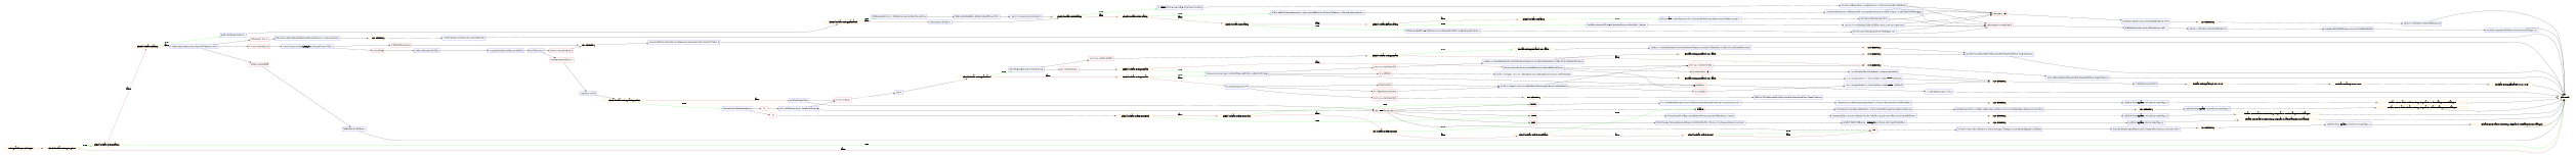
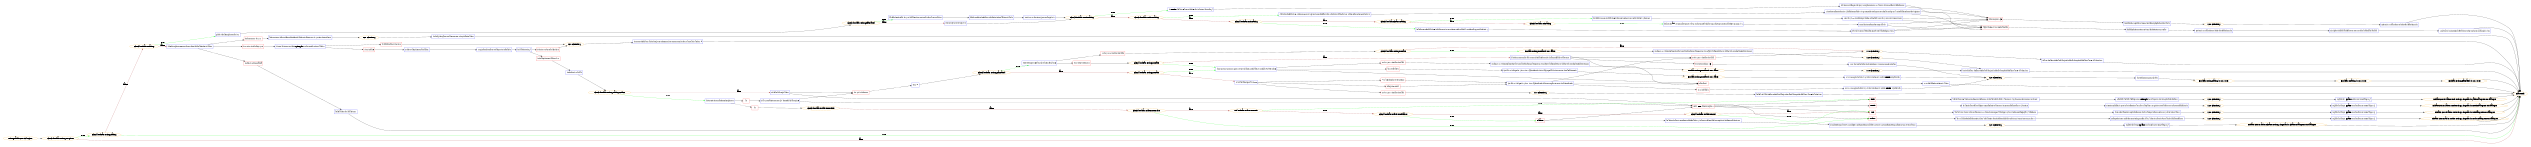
  digraph {
    rankdir=LR
    node [color=blue shape=box]
    "QuincyRank5Convo3 begins." [color=orange shape=""]
    n2 [color=orange label="Check boolean QuincyForgiven" shape=""]
    n3 [color=orange label="Check boolean QuincyDating" shape=""]
    "Chat ends." [color=orange shape=""]
    n5 [color=orange label="Check boolean IsDating" shape=""]
    n6 [label="ดูเอ็งสิ ทำตัวเป็นนกคู่รักเหรอเนี่ย ฮ่าๆๆ"]
    n7 [label="ยังบินเดี่ยวอยู่อีกเหรอ? เพราะเลือกเองหรือแค่จีบใครไม่ติดกันแน่วะไอ้น้อง"]
    n8 [color=orange label="Check boolean QuincyHasDated" shape=""]
    n9 [color=red label="ข้าเลือกเองแหละ จริง ๆ นะ"]
    n10 [color=red label="ข้า… แค่… ห่วยเรื่องนี้สุด ๆ เลย"]
    n11 [color=red label="ต้องไปแล้ว ขอโทษนะ [จบ]"]
    n12 [label="ดีใจที่เอ็งเดินหน้าต่อได้ จริง ๆ นะ ข้าไม่ได้มาสร้างความลำบากใจหรืออะไรนะบอกไว้ก่อน"]
    n13 [label="คือแค่อยากรู้จนจะขาดใจอยู่แล้วว่า"]
    n14 [label="ไม่ต้องอายหรอก ข้าก็อยากเป็นแบบนั้นเหมือนกัน ชีวิตข้าคงง่ายขึ้นเยอะเลย ฮ่า ๆ ดราม่าคงน้อยลงตั้งเยอะ"]
    n15 [label="จริงเหรอ งั้นว่ามาเลย บอกพี่ชาย quincy-k ของเอ็งมาเลยเผื่อจะช่วยอะไรได้บ้าง"]
    n16 [label="ไม่เป็นไรไอ้น้อง มีอะไรก็ไปทำเถอะ"]
    n17 [label="ก็สิ่งที่เราเคยมีด้วยกันมันก็ดีนะ แต่ก็เห็นด้วยว่ามันคงไปไม่รอด เข้าใจป่าว"]
    n18 [color=orange label="Check boolean LettieDating" shape=""]
    n19 [color=orange label="+20 Chemistry" shape=""]
    n20 [color=red label="เจ้าจะช่วยยังไง?"]
    n21 [color=red label="ไม่ นี่เป็นเรื่องที่ข้าควรจัดการเอง"]
    n22 [label="ว่าแต่ว่าาาาาาาา คือแค่อยากรู้จนจะขาดใจอยู่แล้วว่า"]
    n23 [label="กับ Lettie เป็นไงบ้าง? โดนเตะก้นรึยัง? หรือว่าเอ็งชอบอะไรแบบนั้น ;)"]
    n24 [color=orange label="Check boolean ArthurDating" shape=""]
    n25 [label="อืม เอ็งก็รู้ว่าข้าอยู่ไหน มาหาได้ตลอดเลยนะ แล้วคุยกันใหม่นะไอ้น้อง"]
    n26 [label="บางทีข้าอาจไปคุยกับพวกเขาให้เอ็งได้นะ"]
    n27 [color=orange label="+20 Chemistry" shape=""]
    n28 [label="หรือว่าเธอกลายเป็นลูกแมวตัวนุ่ม ๆ เวลาอยู่กันสองต่อสอง … ไม่หรอก ข้าว่าเธอคงเป็นอย่างที่เห็นนั่นแหละ"]
    n29 [label="กับไอ้ฝ่าบาทนั่นเป็นไงบ้าง? สงสัยมาตลอดเลยนะว่า ผู้ชายอย่างหมอนั่นที่เป็นระเบียบ \"ใช่ครับท่าน ไม่ใช่ครับท่าน\" จะเป็นแบบนั้นจนลับตาคนหรือเปล่าวะ"]
    n30 [color=orange label="Check boolean AmirDating" shape=""]
    n31 [label="ลองดูว่าเพื่อนเอ็งคนนี้จะช่วยทำให้ทุกอย่างง่ายขึ้นได้ป่าว"]
    n32 [label="ข้าเคารพการตัดสินใจนะ เอ็งต้องเรียนรู้จากความผิดพลาดแล้วหาหนทางเอาชนะด้วยตัวเอง งั้นเอาเป็นว่า โชคดีนะ :)"]
    n33 [color=red label="ข้ามีความสุขมาก <3"]
    n34 [color=red label="ไม่รู้สิ ข้าเริ่มคิดแล้วว่าอาจตัดสินใจผิดก็ได้"]
    n35 [label="แล้วพอถึงตอนนั้นคงทำตัวแปลก ๆ ไปเป็นอีกคนเลยใช่ป่าว ฮ่าๆๆ ตอนแชตก็คงทำตัวสุภาพ เพราะมันเป็น \"หลักฐาน\" ไง แต่พอได้ไปเดทกันคงทำตัวเจ้าชู้แน่เลย"]
    n36 [label="กับไอ้เด็กลมกรดนั่นเป็นไงบ้าง? ข้านึกไม่ออกเลยว่าการเดทกับคนแบบนั้นจะเป็นยังไง คงเหมือนเลี้ยงลูกหมาไฮเปอร์แน่ ๆ"]
    n37 [color=orange label="Check boolean EleanorDating" shape=""]
    n38 [label="มีอะไรให้ข้าช่วยบ้าง ;)"]
    n39 [label="นั่นทำให้ข้ามีความสุขไปด้วย นั่นแหละคือสิ่งที่สำคัญที่สุดในที่แบบนี้ เข้าใจป่าว"]
    n40 [label="สิ่งที่ดีที่สุดคือต้องยอมรับความจริงและซื่อสัตย์กับตัวเองและคนอื่น ๆ"]
    n41 [label="หรือว่าเอ็งจะชอบอะไรที่ต้องใช้แบตเตอรี่ ถ้าเข้าใจในสิ่งที่พูดนะ ฮ่าๆๆๆ"]
    n42 [label="กับราชินีประหลาดของเราเป็นไงบ้าง? ข้ามีคำถามล้านแปดอยากจะถามเกี่ยวกับลิ้นบ้า ๆ นั่นมากเลย"]
    n43 [color=orange label="Check boolean AoiDating" shape=""]
    n44 [color=red label="ถ้าช่วยไปคุยกับพวกเขาได้ก็คงจะดี…"]
    n45 [color=red label="ข้าคิดว่าควรจะจัดการเรื่องนี้เองดีกว่า"]
    n46 [color=orange label="+20 Chemistry" shape=""]
    n47 [label="สุดท้ายแล้ว เวลาที่โลกพังทลาย สิ่งเดียวที่เรามีก็คือกันและกัน"]
    n48 [label="แต่เอาจริง ๆ มี... คำถามที่สำคัญกว่านั้นคือ เธอโอเคใช่ป่าว แบบจริง ๆ เหรอ เพราะอ่านเธอยากมาก"]
    n49 [label="เป็นไงบ้างกับ aoi สาวน้อยคนโปรดของข้า จำไว้นะ ถ้าเอ็งทำเธอเสียใจเมื่อไหร่ คนแถวนี้พร้อมจะต่อยปากเอ็งให้ฟันร่วงแน่นอน ฮ่า ๆ"]
    n50 [label="สำหรับเอ็งแล้ว อะไรก็ได้"]
    n51 [label="สุดท้ายแล้ว เวลาที่โลกพังทลาย สิ่งเดียวที่เรามีก็คือกันและกัน"]
    n52 [label="แล้วถ้ารู้สึกว่ามันไม่ใช่ ก็ไม่เป็นไรหรอก เพราะบางครั้งอะไรที่มันไม่ใช่ ก็คือไม่ใช่"]
    n53 [label="พวกเราก็แค่อยากเห็นเธอมีความสุข เข้าใจป่าว"]
    n54 [color=orange label="Check boolean QuincyDatingGuide2" shape=""]
    n55 [label="และรู้จักเอ็งดี ว่าแค่ทุบหมัดลงไปก็ทำให้พวกเราลืมความลังเลของเอ็งได้อยู่แล้ว ฮ่าๆๆ"]
    n56 [label="เอ็งยังตามตัวประหลาดในฝันคนเดิมอยู่อีกเหรอ"]
    n57 [label="แล้วนี่เอ็งเล็งใครอยู่ล่ะไอ้น้อง"]
    n58 [color=red label="ไม่"]
    n59 [color=red label="อือ"]
    n60 [color=red label="สมาชิก Hex ที่ข้าตามหาอยู่คือ…"]
    n61 [color=red label="จริง ๆ แล้ว เจ้านั่นแหละ"]
    n62 [label="เข้าใจ ๆ ของดีให้เลือกเยอะเกิน ;)” งั้นตอนนี้เอ็งเล็งใครอยู่ล่ะ?"]
    n63 [color=orange label="Check boolean DrifterIntoLettie" shape=""]
    n64 [color=red label=Lettie]
    n65 [color=red label=Arthur]
    n66 [color=red label=Amir]
    n67 [color=red label=Eleanor]
    n68 [color=red label=Aoi]
    n69 [label="จริงดิ…?"]
    n70 [color=orange label="Check boolean DrifterIntoArthur" shape=""]
    n71 [label="อืม ไม่แปลกใจเลยที่เอ็งจะมีปัญหา คนแบบนั้นเริ่มเข้าหาได้ยากมาก ถ้าเผลอพลาดไปตั้งแต่ครั้งแรก ๆ ก็จบเห่เลย"]
    n72 [label="โอ้ววว เอ็งไปเหยียบตีนไอ้ฝ่าบาทเข้าแล้วสินะ จีบเร็วไปหน่อย หรือปล่อยให้หมอนั่นยั่วเอ็งจนหัวร้อน แล้วจบลงด้วยการทะเลาะกัน…"]
    n73 [label="ไปทำอีท่าไหนวะ?! ไอ้เด็กลมกรดนั่นแค่อยากมีเพื่อนเอง แล้วเอ็งไปทำเสียเรื่องได้ไงวะ ให้ตายเถอะ ฮ่าๆๆ เอ็งคงเผลอปล่อยหมาออกจากปากแน่ ๆ"]
    n74 [label="อืม ไม่น่าแปลกใจเลย เธอเหมือนพวกที่ตัดสินใจเงียบ ๆ ว่าเอ็งตายจากชีวิตเธอไปแล้วตอนคุยกัน แล้วดันลืมบอกเอ็งอีกต่างหาก"]
    n75 [label="โอ้ย ไม่จริงน่า จริงเหรอวะเนี่ย แม่งให้ตายเถอะ… เอ็งต้องปากพล่อยพูดอะไรไม่เข้าหูแน่ ๆ เอ็งจะทำเหมือนเธอเป็นผู้หญิงโง่ ๆ ไม่ได้เด็ดขาด"]
    n76 [color=orange label="Check boolean QuincyHasDated" shape=""]
    n77 [color=orange label="Aoi boolean DrifterIntoAmir" shape=""]
    n78 [label="แต่พอผ่านจุดนั้นไปแล้ว ทุกอย่างก็จะง่ายขึ้นหน่อย โอเค เดี๋ยวจะไปคุยให้เอง ลองดูว่าข้าจะช่วยทำให้เรื่องระหว่างเอ็งสองคนดีขึ้นได้บ้างป่าว"]
    n79 [label="เขาขี้หงุดหงิดง่ายมาก แต่ก็ขำดีนะตอนทำหน้าบูดแบบนั้น เข้าใจ ๆ ไม่ต้องห่วง เดี๋ยวช่วยจัดการให้ แม้จะเป็นไอ้หมอนี่ก็เหอะ"]
    n80 [label="แต่ไม่เป็นไร ไม่เป็นไร ไม่มีปัญหาหรอก Quincy-k จัดการได้ทุกอย่าง เดี๋ยวช่วยคุยกับไอ้เด็กนั่นให้เอง"]
    n81 [label="เอ็งคงไปเหยียบจุดอะไรเข้าจัง ๆ แบบไม่รู้ตัว เธอเป็นพวกที่ต้องอ่านใจให้ดี ๆ เพราะลึก ๆ แล้วเธอเป็นนักปรัชญา แต่ไม่ต้องห่วงนะ ข้าจัดการให้เอง"]
    n82 [label="เอ็งต้องปล่อยให้เธอมีความสุขกับสิ่งที่เธอชอบ ถึงเอ็งจะไม่สนุกด้วยก็ตาม แต่ช่างเหอะ ๆ เดี๋ยวช่วยจัดการให้เอง"]
    n83 [label="ยังมีใจให้ข้าอยู่เหรอ? ดีใจนะเนี่ย ทำไมถึงเปลี่ยนใจล่ะ?"]
    n84 [color=orange label="Check boolean QuincyNoDate" shape=""]
    n85 [color=orange label="Check boolean DrifterIntoEleanor" shape=""]
    n86 [color=orange label="+20 Chemistry" shape=""]
    n87 [color=orange label="+20 Chemistry" shape=""]
    n88 [color=orange label="+20 Chemistry" shape=""]
    n89 [color=orange label="+20 Chemistry" shape=""]
    n90 [color=orange label="+20 Chemistry" shape=""]
    n91 [color=red label="ข้า… ยังลืมเจ้าไม่ได้เลย…"]
    n92 [color=red label="เอาจริง ๆ นะ… ข้าขอโทษ ข้าทำไม่ได้"]
    n93 [label="เอ็งพลาดอย่างแรงเลยแหละ พูดตรง ๆ ข้านึกว่าเอ็งไม่สน เลยตัดใจไปแล้ว แบบนี้เอ็งจริงจังรึป่าวเนี่ย?"]
    n94 [label="แล้วทำไมถึงไม่เคยพูดอะไรเลย...?"]
    n95 [color=orange label="Check boolean DrifterIntoAoi" shape=""]
    n96 [label="รอดูให้ดี เดี๋ยวไอ้หนุ่ม cyrano ของเอ็งคนนี้จะเสกเวทมนตร์ให้ดูเอง ;)"]
    n97 [label="รอดูให้ดี เดี๋ยวไอ้หนุ่ม cyrano ของเอ็งคนนี้จะเสกเวทมนตร์ให้ดูเอง ;)"]
    n98 [label="รอดูให้ดี เดี๋ยว cyrano คนนี้จะเสกเวทมนตร์ให้ดูเอง ;)"]
    n99 [label="รอดูให้ดี เดี๋ยวไอ้หนุ่ม cyrano ของเอ็งคนนี้จะเสกเวทมนตร์ให้ดูเอง ;)"]
    n100 [label="รอดูให้ดี เดี๋ยวไอ้หนุ่ม cyrano ของเอ็งคนนี้จะเสกเวทมนตร์ให้ดูเอง ;)"]
    n101 [color=orange label="Check boolean QuincyNoDate" shape=""]
    n102 [color=orange label="Check boolean QuincyNoDate" shape=""]
    n103 [color=red label="ใช่… ข้ามีใจให้เจ้า"]
    n104 [color=red label="เอาจริง ๆ นะ… ข้าขอโทษ ข้าทำไม่ได้"]
    n105 [color=red label="เปลี่ยนใจแล้ว"]
    n106 [color=red label="ข้า… ไม่รู้เหมือนกัน ข้าว่าข้าคงเขินน่ะ"]
    n107 [color=red label="ข้าไม่รู้ว่าต้องทำยังไง"]
    n108 [color=red label="เอาจริง ๆ นะ… ข้าขอโทษ ข้าทำไม่ได้"]
    n109 [color=orange label="Initiate conversation LettieQuincyWingman in LettieDialogue_rom.dialogue" shape=""]
    n110 [color=orange label="Initiate conversation ArthurQuincyWingman in ArthurDialogue_rom.dialogue" shape=""]
    n111 [color=orange label="Initiate conversation AmirQuincyWingman in JabirDialogue_rom.dialogue" shape=""]
    n112 [color=orange label="Initiate conversation EleanorQuincyWingman in EleanorDialogue_rom.dialogue" shape=""]
    n113 [color=orange label="Initiate conversation AoiQuincyWingman in AoiDialogue_rom.dialogue" shape=""]
    n114 [label="เอ็งทำข้าละลายเลยนะเนี่ย ที่รัก อยากลองเริ่มกันใหม่อีกรอบป่าว ถ้าเป็นแบบนั้นได้ข้าจะดีใจมากเลย"]
    n115 [color=orange label="Boolean QuincyNoDate is now false." shape=""]
    n116 [color=orange label="+10 Chemistry" shape=""]
    n117 [label="อุ๊ยย ที่รัก… ถ้าเอ็งพูดจริง ๆ ข้า… เอ่อ… ก็รู้สึกเหมือนกัน ฮ่าฮ่า แค่ไม่รู้จะพูดยังไงดี อย่างแรกเลยนะ ข้ายกโทษให้หมดแล้ว"]
    n118 [label="ก่อนอื่นเลย… เราเริ่มต้นกันไม่ค่อยดีเท่าไหร่ แต่ยกโทษเรื่องที่ผ่านมาให้หมดแล้วนะ ข้าเองก็รู้ตัวว่าไม่ใช่คนที่เข้าถึงง่าย งั้นก็ถือว่าเรื่องพวกนั้นเป็นอดีตไปแล้วกันเนอะ"]
    n119 [label="… บางทีเอ็งนี่ก็แปลกชะมัดเลยว่ะ ไอ้น้อง"]
    n120 [label="อุ๊ยย ที่รัก… ถ้าเอ็งพูดจริง ๆ ข้า… เอ่อ… ก็รู้สึกเหมือนกัน ข้าก็อยากลองดูเรื่องของเรานะ ถ้าเอ็งคิดเหมือนกัน"]
    n121 [color=orange label="+10 Chemistry" shape=""]
    n122 [color=red label="ข้าอยากทำแบบนั้นนะ <3"]
    n123 [color=red label="เอาจริง ๆ นะ… ข้าขอโทษ ข้าทำไม่ได้"]
    n124 [label="ก่อนอื่นเลย… เราเริ่มต้นกันไม่ค่อยดีเท่าไหร่ แต่ยกโทษเรื่องที่ผ่านมาให้หมดแล้วนะ ข้าเองก็รู้ตัวว่าไม่ใช่คนที่เข้าถึงง่าย งั้นก็ถือว่าเรื่องพวกนั้นเป็นอดีตไปแล้วกันเนอะ"]
    n125 [label="เข้าใจนะ มันเป็นการตัดสินใจครั้งใหญ่ แต่ถ้าเปลี่ยนใจก็มาคุยกับข้าที่ฮับได้เลย โอเค? เข้าใจกันแล้วนะ"]
    n126 [color=orange label="Boolean QuincyNoDate is now false." shape=""]
    n127 [color=orange label="Boolean QuincyNoDate is now false." shape=""]
    n128 [color=red label="ใช่… ข้ามีใจให้เจ้า"]
    n129 [label="ไม่เป็นไร เข้าใจได้ มันเป็นการตัดสินใจครั้งใหญ่ แต่ถ้าเปลี่ยนใจก็มาคุยกับข้าที่ฮับได้เลย โอเค? เข้าใจกันแล้วนะ"]
    n130 [label="เอาละ งั้นเรามาเริ่มกันใหม่ ช่างหัวอดีตมันเถอะ เราแค่มองอนาคตข้างหน้าก็พอ"]
    n131 [color=orange label="+20 Chemistry" shape=""]
    n132 [label="เอาวะ มาลองดูกัน เอ็งกับข้า ฮ่า ๆ! ข้าหัวเราะดังลั่นเลยว่ะ สงสัยทำ Lettie สะดุ้งไปแล้วมั้ง"]
    n133 [color=orange label="+10 Chemistry" shape=""]
    n134 [label="เอาวะ!! มาลองดูกัน เอ็งกับข้า ฮ่า ๆ! ข้าหัวเราะดังลั่นเลยว่ะ สงสัยทำ Lettie สะดุ้งไปแล้วมั้ง"]
    n135 [color=orange label="+20 Chemistry" shape=""]
    n136 [label="อีกอย่างก็เข้าใจนะ มันเป็นการตัดสินใจครั้งใหญ่ แต่ถ้าเปลี่ยนใจก็มาคุยกับข้าที่ฮับได้เลย โอเค? เข้าใจกันแล้วนะ"]
    n137 [label="เอ็งทำข้ายิ้มหน้าบานเลยนะเนี่ย ที่รัก"]
    n138 [color=orange label="Boolean QuincyDating is now true." shape=""]
    n139 [color=orange label="Boolean IsDating is now true." shape=""]
    n140 [color=orange label="Boolean QuincyHasDated is now true." shape=""]
    "QuincyRank5Convo3 begins." -> n2
    n2 -> n3 [color=green label=true]
    n2 -> "Chat ends." [color=brown label=false]
    n3 -> "Chat ends." [color=green label=true]
    n3 -> n5 [color=brown label=false]
    n5 -> n6 [color=green label=true]
    n5 -> n7 [color=brown label=false]
    n6 -> n8
    n7 -> n9
    n7 -> n10
    n7 -> n11
    n8 -> n12 [color=green label=true]
    n8 -> n13 [color=brown label=false]
    n9 -> n14
    n10 -> n15
    n11 -> n16
    n12 -> n17
    n13 -> n18
    n14 -> n19
    n15 -> n20
    n15 -> n21
    n16 -> "Chat ends."
    n17 -> n22
    n18 -> n23 [color=green label=true]
    n18 -> n24 [color=brown label=false]
    n19 -> n25
    n20 -> n26
    n21 -> n27
    n22 -> n18
    n23 -> n28
    n24 -> n29 [color=green label=true]
    n24 -> n30 [color=brown label=false]
    n25 -> "Chat ends."
    n26 -> n31
    n27 -> n32
    n28 -> n33
    n28 -> n34
    n29 -> n35
    n30 -> n36 [color=green label=true]
    n30 -> n37 [color=brown label=false]
    n31 -> n38
    n32 -> "Chat ends."
    n33 -> n39
    n34 -> n40
    n35 -> n33
    n35 -> n34
    n36 -> n41
    n37 -> n42 [color=green label=true]
    n37 -> n43 [color=brown label=false]
    n38 -> n44
    n38 -> n45
    n39 -> n46
    n40 -> n47
    n41 -> n33
    n41 -> n34
    n42 -> n48
    n43 -> n49 [color=green label=true]
    n44 -> n50
    n45 -> n27
    n46 -> n51
    n47 -> n52
    n48 -> n33
    n48 -> n34
    n49 -> n53
    n50 -> n54
    n51 -> "Chat ends."
    n52 -> n55
    n53 -> n33
    n53 -> n34
    n54 -> n56 [color=green label=true]
    n54 -> n57 [color=brown label=false]
    n55 -> "Chat ends."
    n56 -> n58
    n56 -> n59
    n57 -> n60
    n57 -> n61
    n58 -> n62
    n59 -> n63
    n60 -> n64
    n60 -> n65
    n60 -> n66
-   n60 -> n67
+   n67 -> n60
    n60 -> n68
    n61 -> n69
    n62 -> n60
    n62 -> n61
-   n63 -> n64 [color=green label=true]
    n63 -> n70 [color=brown label=false]
    n64 -> n71
    n65 -> n72
    n66 -> n73
    n67 -> n74
    n68 -> n75
    n69 -> n76
    n70 -> n65 [color=green label=true]
    n70 -> n77 [color=brown label=false]
    n71 -> n78
    n72 -> n79
    n73 -> n80
    n74 -> n81
    n75 -> n82
    n76 -> n83 [color=green label=true]
    n76 -> n84 [color=brown label=false]
    n77 -> n66 [color=green label=true]
-   n77 -> n85 [color=brown label=false]
+   n77 -> n85 [color=brown label=true]
    n78 -> n86
    n79 -> n87
    n80 -> n88
    n81 -> n89
    n82 -> n90
    n83 -> n91
    n83 -> n92
    n84 -> n93 [color=green label=true]
    n84 -> n94 [color=brown label=false]
    n85 -> n67 [color=green label=true]
    n85 -> n95 [color=brown label=false]
    n86 -> n96
    n87 -> n97
    n88 -> n98
    n89 -> n99
    n90 -> n100
    n91 -> n101
    n92 -> n102
    n93 -> n103
    n93 -> n104
    n93 -> n105
    n94 -> n106
    n94 -> n107
    n94 -> n108
    n95 -> n68 [color=green label=true]
    n95 -> n68 [color=brown label=false]
    n96 -> n109
    n97 -> n110
    n98 -> n111
    n99 -> n112
    n100 -> n113
    n101 -> n93 [color=green label=true]
    n101 -> n114 [color=brown label=false]
    n102 -> n115 [color=green label=true]
    n102 -> n116 [color=brown label=false]
    n103 -> n117
    n104 -> n118
    n105 -> n119
    n106 -> n120
    n107 -> n120
    n108 -> n121
    n109 -> "Chat ends."
    n110 -> "Chat ends."
    n111 -> "Chat ends."
    n112 -> "Chat ends."
    n113 -> "Chat ends."
    n114 -> n105
    n114 -> n122
    n114 -> n123
    n115 -> n124
    n116 -> n125
    n117 -> n126
    n118 -> n127
    n119 -> "Chat ends."
    n120 -> n105
    n120 -> n123
    n120 -> n128
    n121 -> n129
    n122 -> n130
    n123 -> n116
    n124 -> n131
    n125 -> "Chat ends."
    n126 -> n132
    n127 -> n133
    n128 -> n134
    n129 -> "Chat ends."
    n130 -> n135
    n131 -> n136
    n132 -> n135
    n133 -> n136
    n134 -> n135
    n135 -> n137
    n136 -> "Chat ends."
    n137 -> n138
    n138 -> n139
    n139 -> n140
    n140 -> "Chat ends."
  }
